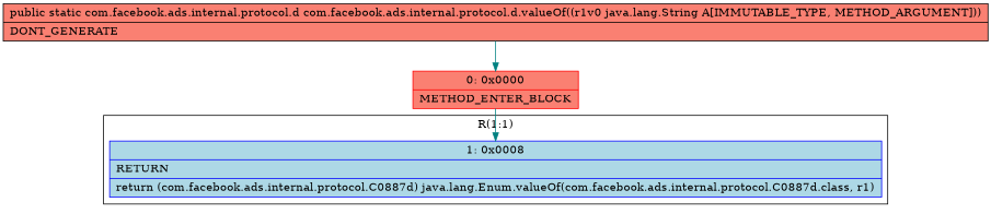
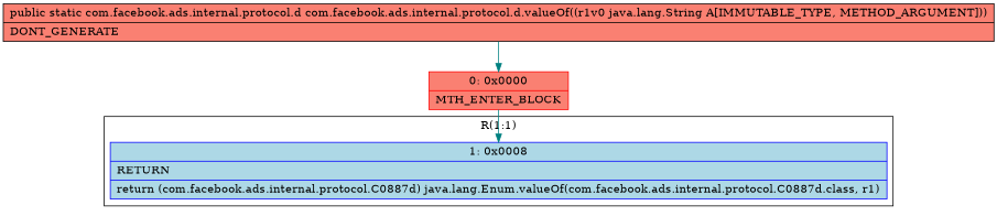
  digraph {
    node [shape=record style=filled fillcolor=salmon]
    edge [color=teal style=solid]
    n1 [color=blue label="{1\:\ 0x0008|RETURN\l|return (com.facebook.ads.internal.protocol.C0887d) java.lang.Enum.valueOf(com.facebook.ads.internal.protocol.C0887d.class, r1)\l}" fillcolor=lightblue]
-   n2 [color=red label="{0\:\ 0x0000|METHOD_ENTER_BLOCK\l}"]
+   n2 [color=red label="{0\:\ 0x0000|MTH_ENTER_BLOCK\l}"]
    n3 [label="{public static com.facebook.ads.internal.protocol.d com.facebook.ads.internal.protocol.d.valueOf((r1v0 java.lang.String A[IMMUTABLE_TYPE, METHOD_ARGUMENT]))  | DONT_GENERATE\l}"]
    subgraph cluster_1 {
      label="R(1:1)"
      n1
    }
    n2 -> n1
    n3 -> n2
  }
